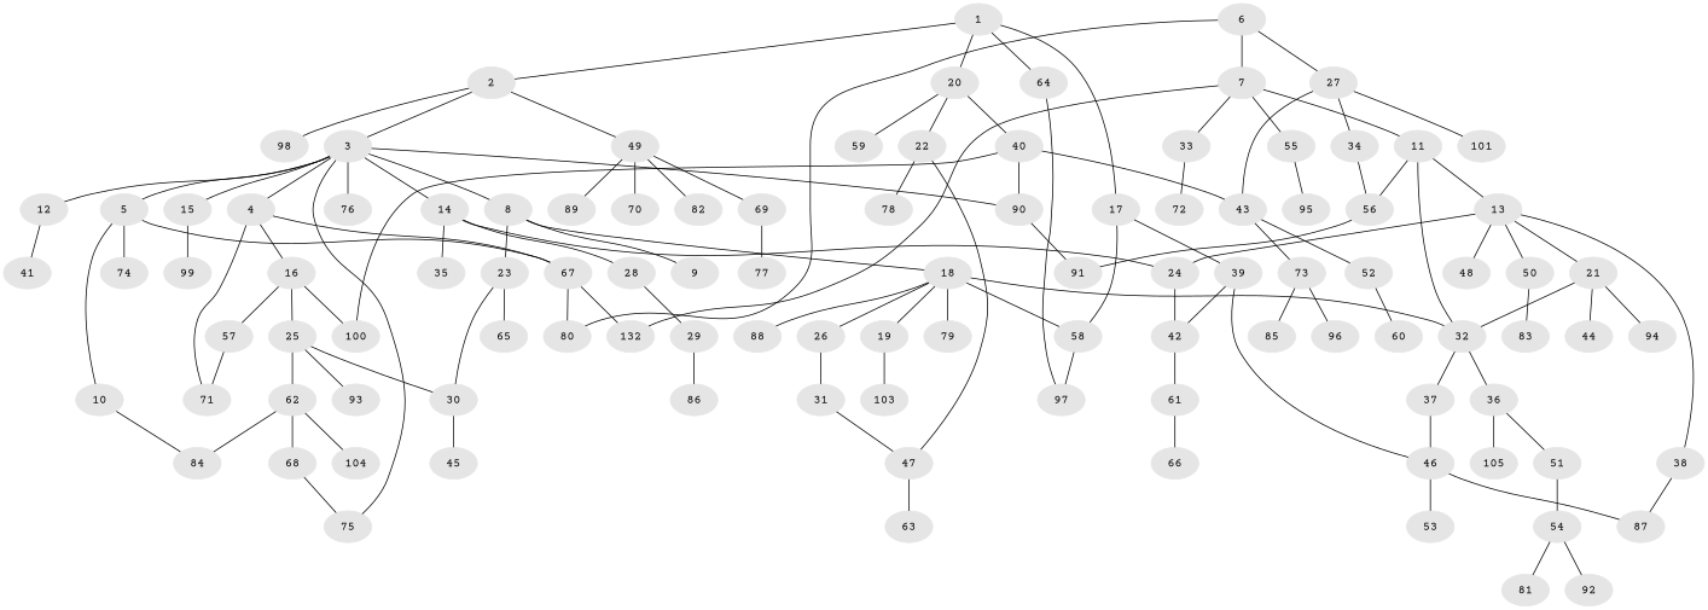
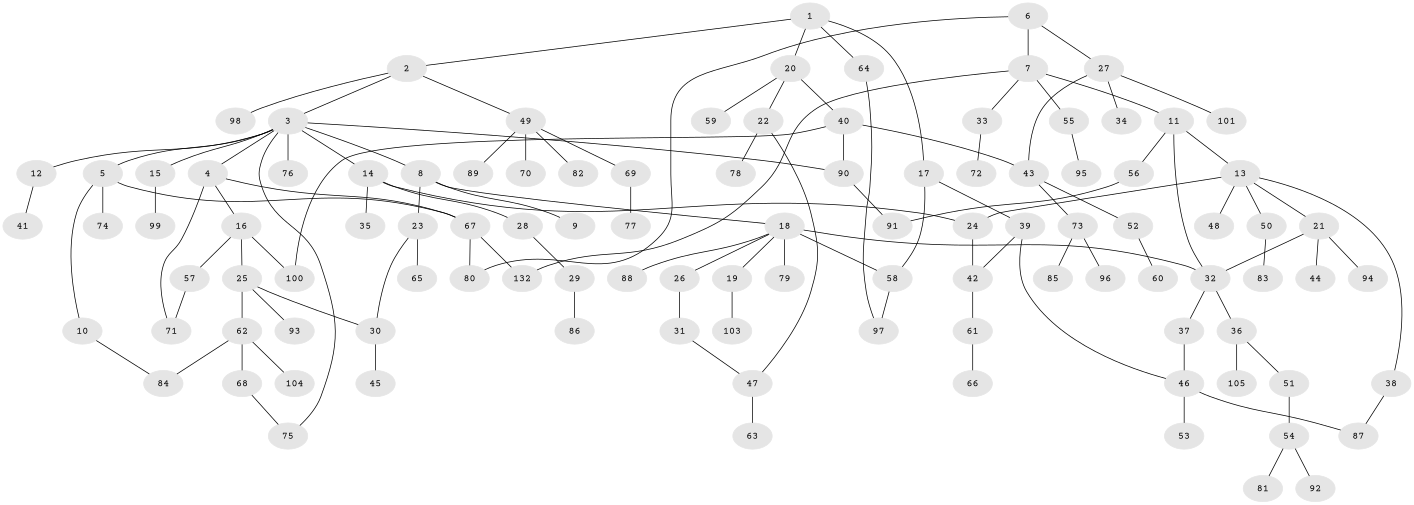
  graph {
    fontname="Courier Prime"
    node [color=gray90 fontname="Courier Prime" style=filled]
    edge [fontname="Courier Prime"]
    1
    2
    17
    20
    64
    3
    49
    98
    6
    7
    27
    80
    39
    58
    22
    40
    59
    97
    4
    5
    8
    12
    14
    15
    75
    76
    90
    69
    70
    82
    89
    16
    67
    71
    10
    74
    9
    18
    23
    41
    24
    28
    35
    99
    91
    25
    57
    100
    n49 [label=132]
    84
    11
    33
    55
    34
    43
    101
    13
    32
    56
    72
    95
    19
    26
    79
    88
    30
    65
    21
    38
    48
    50
    36
    37
    44
    94
    42
    87
    83
    29
    62
    93
    46
    103
    31
    47
    78
    63
    45
    61
    68
    104
    52
    73
    86
    51
    105
    54
    53
    66
    60
    85
    96
    77
    81
    92
    1 -- 2
    1 -- 17
    1 -- 20
    1 -- 64
    2 -- 3
    2 -- 49
    2 -- 98
    17 -- 39
    17 -- 58
    20 -- 22
    20 -- 40
    20 -- 59
    64 -- 97
    3 -- 4
    3 -- 5
    3 -- 8
    3 -- 12
    3 -- 14
    3 -- 15
    3 -- 75
    3 -- 76
    3 -- 90
    49 -- 69
    49 -- 70
    49 -- 82
    49 -- 89
    6 -- 7
    6 -- 27
    6 -- 80
    7 -- n49
    7 -- 11
    7 -- 33
    7 -- 55
    27 -- 34
    27 -- 43
    27 -- 101
    39 -- 42
    39 -- 46
    58 -- 97
    22 -- 47
    22 -- 78
    40 -- 90
    40 -- 100
    40 -- 43
    4 -- 16
    4 -- 67
    4 -- 71
    5 -- 67
    5 -- 10
    5 -- 74
    8 -- 9
    8 -- 18
    8 -- 23
    12 -- 41
    14 -- 24
    14 -- 28
    14 -- 35
    15 -- 99
    90 -- 91
    69 -- 77
    16 -- 25
    16 -- 57
    16 -- 100
    67 -- 80
    67 -- n49
    10 -- 84
    18 -- 58
    18 -- 32
    18 -- 19
    18 -- 26
    18 -- 79
    18 -- 88
    23 -- 30
    23 -- 65
    24 -- 42
    28 -- 29
    25 -- 30
    25 -- 62
    25 -- 93
    57 -- 71
    11 -- 13
    11 -- 32
    11 -- 56
    33 -- 72
    55 -- 95
-   34 -- 56
    43 -- 52
    43 -- 73
    13 -- 24
    13 -- 21
    13 -- 38
    13 -- 48
    13 -- 50
    32 -- 36
    32 -- 37
    56 -- 91
    19 -- 103
    26 -- 31
    30 -- 45
    21 -- 32
    21 -- 44
    21 -- 94
    38 -- 87
    50 -- 83
    36 -- 51
    36 -- 105
    37 -- 46
    42 -- 61
    29 -- 86
    62 -- 84
    62 -- 68
    62 -- 104
    46 -- 87
    46 -- 53
    31 -- 47
    47 -- 63
    61 -- 66
    68 -- 75
    52 -- 60
    73 -- 85
    73 -- 96
    51 -- 54
    54 -- 81
    54 -- 92
  }
